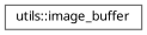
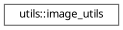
  digraph {
    rankdir=LR
    fontname="Noto Sans"
-   n1 [color=grey40 fillcolor=white fontname="Noto Sans" fontsize=10 height=0.2 label="utils::image_buffer" shape=box style=filled width=0.4]
+   n1 [color=grey40 fillcolor=white fontname="Noto Sans" fontsize=10 height=0.2 label="utils::image_utils" shape=box style=filled width=0.4]
  }
